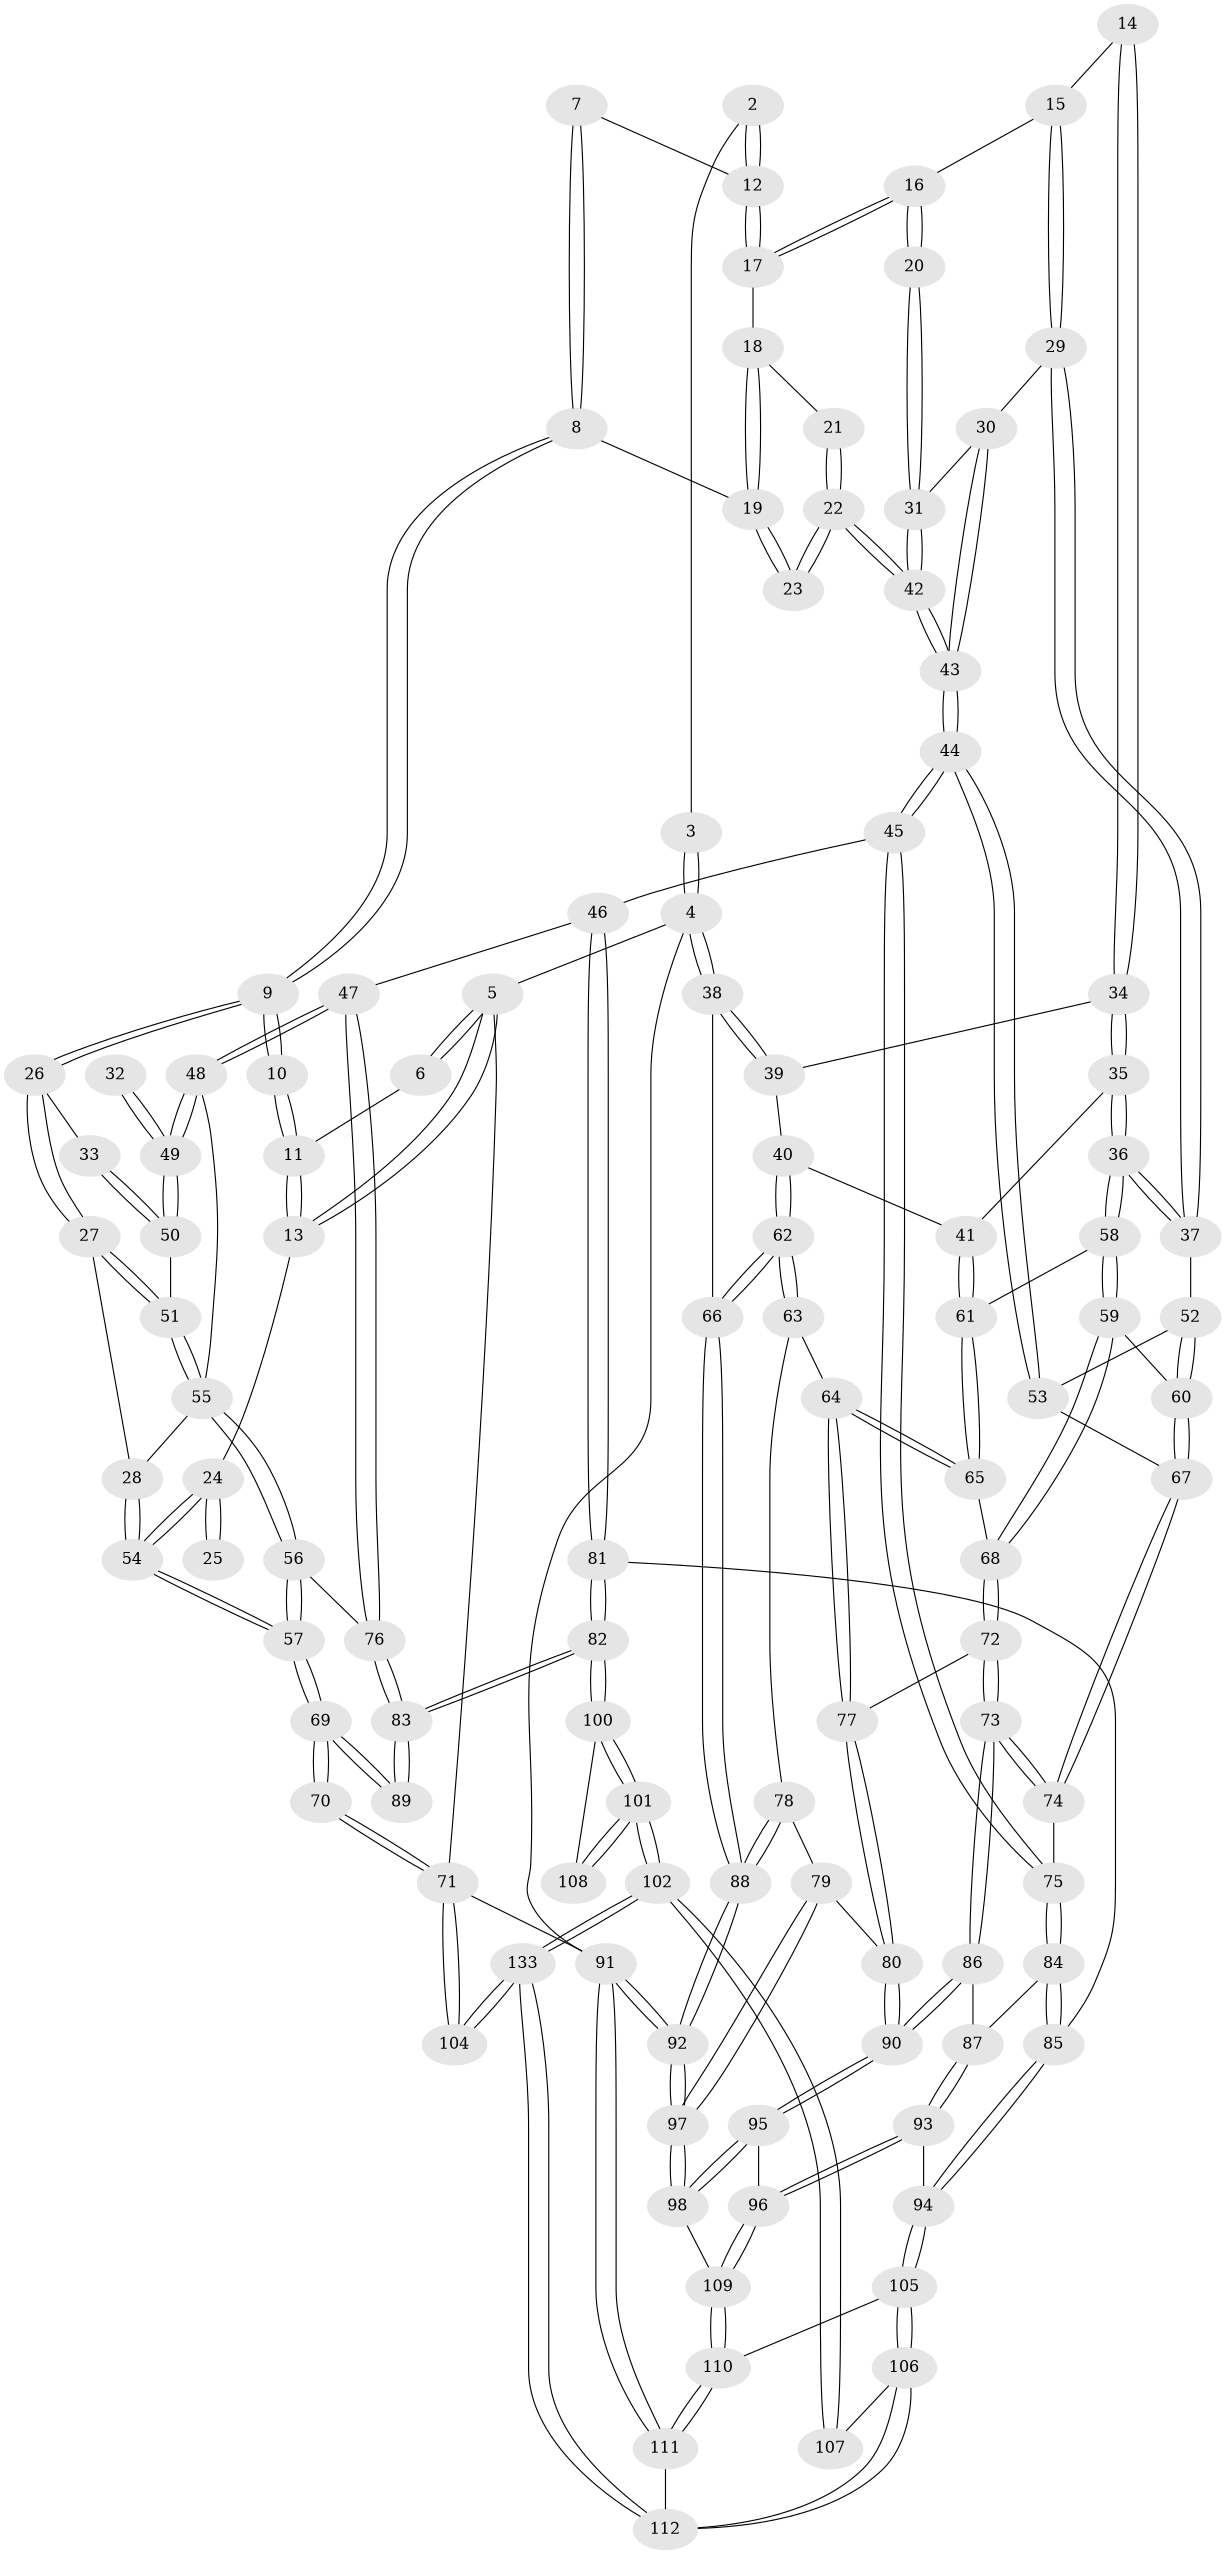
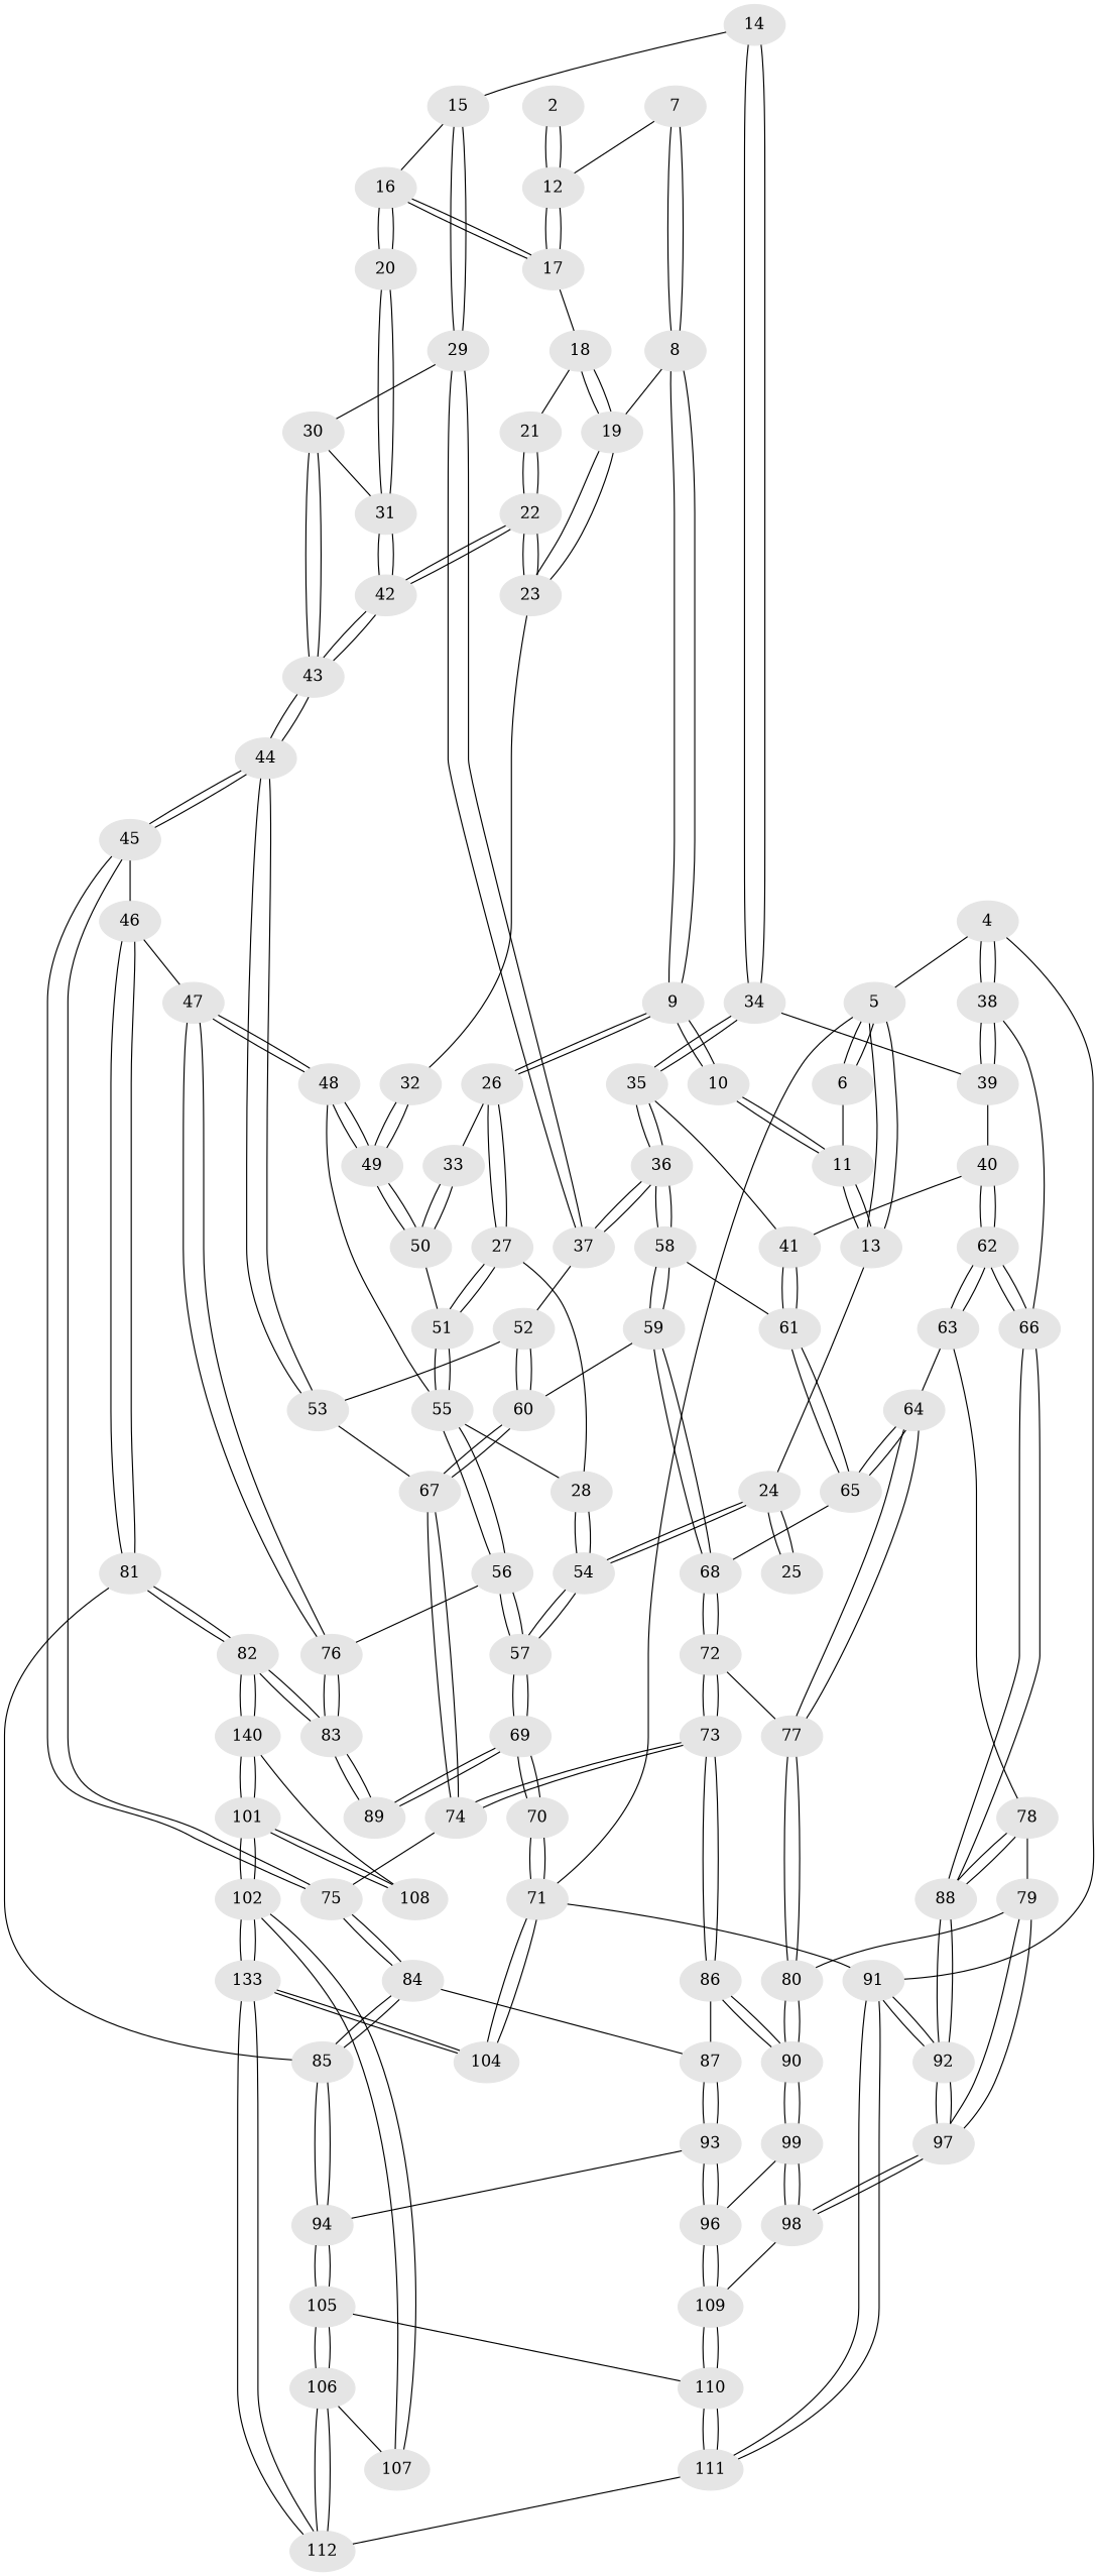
  graph {
    node [color=gray90 style=filled]
    2
-   3
    12
    7
    8
    4
    17
    5
    38
    91
    14
    15
    34
    6
    13
    71
    39
    66
    92
    111
    11
    24
    104
    9
    19
    10
    26
    23
    27
    33
    18
    25
    54
    16
    29
    35
    20
    30
    37
    31
    21
    22
    32
    42
    43
    49
    57
    28
    51
    50
    55
    52
    44
    36
    41
    40
    58
    61
    59
    53
    60
    88
    62
    63
    65
    45
    46
    75
    67
    47
    81
    84
    48
    76
    82
    85
    83
    56
    74
    69
    70
    89
    68
    72
    64
    78
    77
    79
    80
    73
    86
    90
    87
    97
    98
-   95
-   100
+   95 [label=99]
+   100 [label=140]
    94
    101
    108
    93
    105
    96
    112
    109
    106
    110
    102
    n109 [label=133]
    107
-   2 -- 3
    2 -- 12
    2 -- 12
-   3 -- 4
-   3 -- 4
    12 -- 17
    12 -- 17
    7 -- 12
    7 -- 8
    7 -- 8
    8 -- 9
    8 -- 9
    8 -- 19
    4 -- 5
    4 -- 38
    4 -- 38
    4 -- 91
    17 -- 18
    5 -- 6
    5 -- 6
    5 -- 13
    5 -- 13
    5 -- 71
    38 -- 39
    38 -- 39
    38 -- 66
    91 -- 92
    91 -- 92
    91 -- 111
    91 -- 111
    14 -- 15
    14 -- 34
    14 -- 34
    15 -- 16
    15 -- 29
    15 -- 29
    34 -- 39
    34 -- 35
    34 -- 35
    6 -- 11
    13 -- 24
    71 -- 91
    71 -- 104
    71 -- 104
    39 -- 40
    66 -- 88
    66 -- 88
    92 -- 97
    92 -- 97
    111 -- 112
    11 -- 13
    11 -- 13
    24 -- 25
    24 -- 25
    24 -- 54
    24 -- 54
    9 -- 10
    9 -- 10
    9 -- 26
    9 -- 26
    19 -- 23
    19 -- 23
    10 -- 11
    10 -- 11
    26 -- 27
    26 -- 27
    26 -- 33
+   23 -- 32
    27 -- 28
    27 -- 51
    27 -- 51
    33 -- 50
    33 -- 50
    18 -- 19
    18 -- 19
    18 -- 21
    54 -- 57
    54 -- 57
    16 -- 17
    16 -- 17
    16 -- 20
    16 -- 20
    29 -- 30
    29 -- 37
    29 -- 37
    35 -- 36
    35 -- 36
    35 -- 41
    20 -- 31
    20 -- 31
    30 -- 31
    30 -- 43
    30 -- 43
    37 -- 52
    31 -- 42
    31 -- 42
    21 -- 22
    21 -- 22
    22 -- 23
    22 -- 23
    22 -- 42
    22 -- 42
    32 -- 49
    32 -- 49
    42 -- 43
    42 -- 43
    43 -- 44
    43 -- 44
    49 -- 50
    49 -- 50
    57 -- 69
    57 -- 69
    28 -- 54
    28 -- 54
    51 -- 55
    51 -- 55
    50 -- 51
    55 -- 28
    55 -- 56
    55 -- 56
    52 -- 53
    52 -- 60
    52 -- 60
    44 -- 53
    44 -- 53
    44 -- 45
    44 -- 45
    36 -- 37
    36 -- 37
    36 -- 58
    36 -- 58
    41 -- 61
    41 -- 61
    40 -- 41
    40 -- 62
    40 -- 62
    58 -- 61
    58 -- 59
    58 -- 59
    61 -- 65
    61 -- 65
    59 -- 60
    59 -- 68
    59 -- 68
    53 -- 67
    60 -- 67
    60 -- 67
    88 -- 92
    88 -- 92
    62 -- 66
    62 -- 66
    62 -- 63
    62 -- 63
    63 -- 64
    63 -- 78
    65 -- 68
    45 -- 46
    45 -- 75
    45 -- 75
    46 -- 47
    46 -- 81
    46 -- 81
    75 -- 84
    75 -- 84
    67 -- 74
    67 -- 74
    47 -- 48
    47 -- 48
    47 -- 76
    47 -- 76
    81 -- 82
    81 -- 82
    81 -- 85
    84 -- 85
    84 -- 85
    84 -- 87
    48 -- 49
    48 -- 49
    48 -- 55
    76 -- 83
    76 -- 83
    82 -- 83
    82 -- 83
    82 -- 100
    82 -- 100
    85 -- 94
    85 -- 94
    83 -- 89
    83 -- 89
    56 -- 57
    56 -- 57
    56 -- 76
    74 -- 75
    69 -- 70
    69 -- 70
    69 -- 89
    69 -- 89
    70 -- 71
    70 -- 71
    68 -- 72
    68 -- 72
    72 -- 77
    72 -- 73
    72 -- 73
    64 -- 65
    64 -- 65
    64 -- 77
    64 -- 77
    78 -- 88
    78 -- 88
    78 -- 79
    77 -- 80
    77 -- 80
    79 -- 80
    79 -- 97
    79 -- 97
    80 -- 90
    80 -- 90
    73 -- 74
    73 -- 74
    73 -- 86
    73 -- 86
    86 -- 90
    86 -- 90
    86 -- 87
    90 -- 95
    90 -- 95
    87 -- 93
    87 -- 93
    97 -- 98
    97 -- 98
    98 -- 109
    95 -- 98
    95 -- 98
    95 -- 96
    100 -- 101
    100 -- 101
    100 -- 108
    94 -- 105
    94 -- 105
    101 -- 108
    101 -- 108
    101 -- 102
    101 -- 102
    93 -- 94
    93 -- 96
    93 -- 96
    105 -- 106
    105 -- 106
    105 -- 110
    96 -- 109
    96 -- 109
    109 -- 110
    109 -- 110
    106 -- 112
    106 -- 112
    106 -- 107
    110 -- 111
    110 -- 111
    102 -- n109
    102 -- n109
    102 -- 107
    102 -- 107
    n109 -- 104
    n109 -- 104
    n109 -- 112
    n109 -- 112
  }
